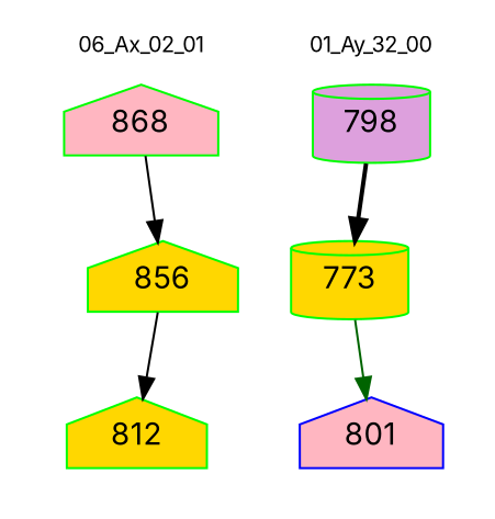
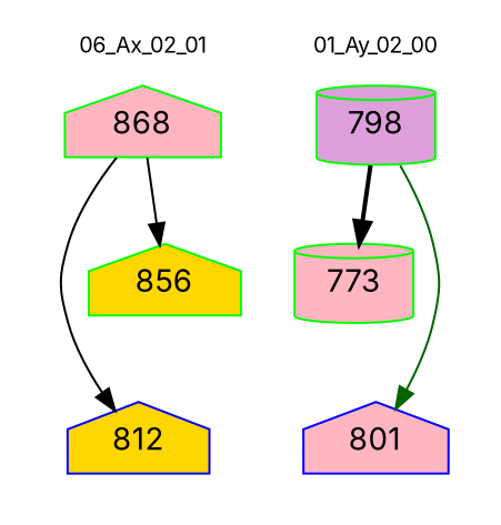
  digraph {
    fontname=Inter
    node [color=green fillcolor=gold fontname=Inter shape=house style=filled]
    edge [color=black fontname=Inter style=solid]
    n1 [fillcolor=lightpink label=868]
-   n2 [label=812]
+   n2 [color=blue label=812]
    n3 [label=856]
    n4 [fillcolor=plum label=798 shape=cylinder]
-   n5 [label=773 shape=cylinder]
+   n5 [fillcolor=lightpink label=773 shape=cylinder]
    n6 [color=blue fillcolor=lightpink label=801]
    subgraph cluster_1 {
      color=white
      fontsize=10
      label="06_Ax_02_01"
      n1
      n2
      n3
    }
    subgraph cluster_2 {
      color=white
      fontsize=10
-     label="01_Ay_32_00"
+     label="01_Ay_02_00"
      n4
      n5
      n6
    }
-   n3 -> n2
+   n1 -> n2
    n1 -> n3
    n4 -> n5 [style=bold]
-   n5 -> n6 [color=darkgreen]
+   n4 -> n6 [color=darkgreen]
  }
